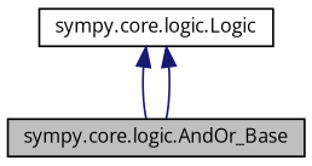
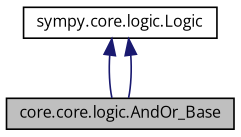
  digraph {
    fontname="Open Sans"
    node [color=black fontname="Open Sans" fontsize=10 shape=record style=filled]
    edge [color=midnightblue dir=back fontname="Open Sans" fontsize=10 labelfontname=Helvetica labelfontsize=10 style=solid]
-   n1 [fillcolor=grey75 fontcolor=black height=0.2 label="sympy.core.logic.AndOr_Base" width=0.4]
+   n1 [fillcolor=grey75 fontcolor=black height=0.2 label="core.core.logic.AndOr_Base" width=0.4]
    n2 [fillcolor=white height=0.2 label="sympy.core.logic.Logic" width=0.4]
    n2 -> n1
    n2 -> n1
  }
